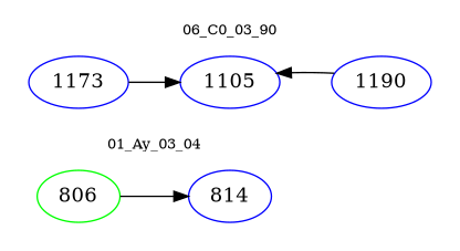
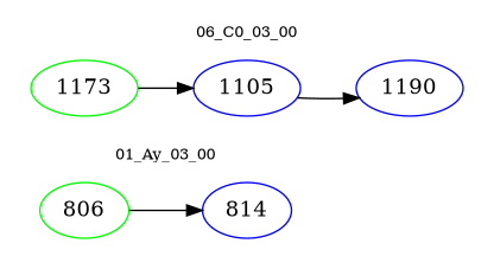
  digraph {
    rankdir=LR
    node [color=blue]
    edge [color=black]
    n1 [color=green label=806]
    n2 [label=814]
-   n3 [label=1173]
+   n3 [color=green label=1173]
    n4 [label=1105]
    n5 [label=1190]
    subgraph cluster_1 {
      color=white
      fontsize=10
-     label="01_Ay_03_04"
+     label="01_Ay_03_00"
      n1
      n2
    }
    subgraph cluster_2 {
      color=white
      fontsize=10
-     label="06_C0_03_90"
+     label="06_C0_03_00"
      n3
      n4
      n5
    }
    n1 -> n2
    n3 -> n4
-   n5 -> n4
+   n4 -> n5
  }
